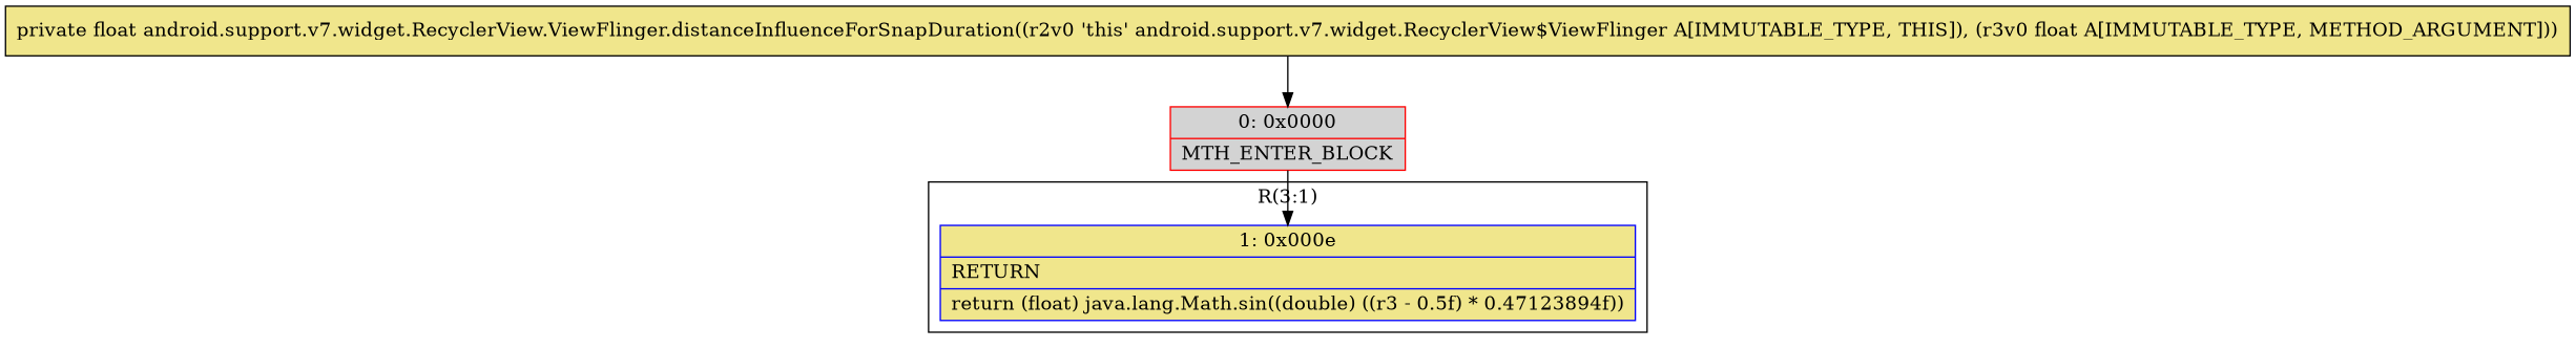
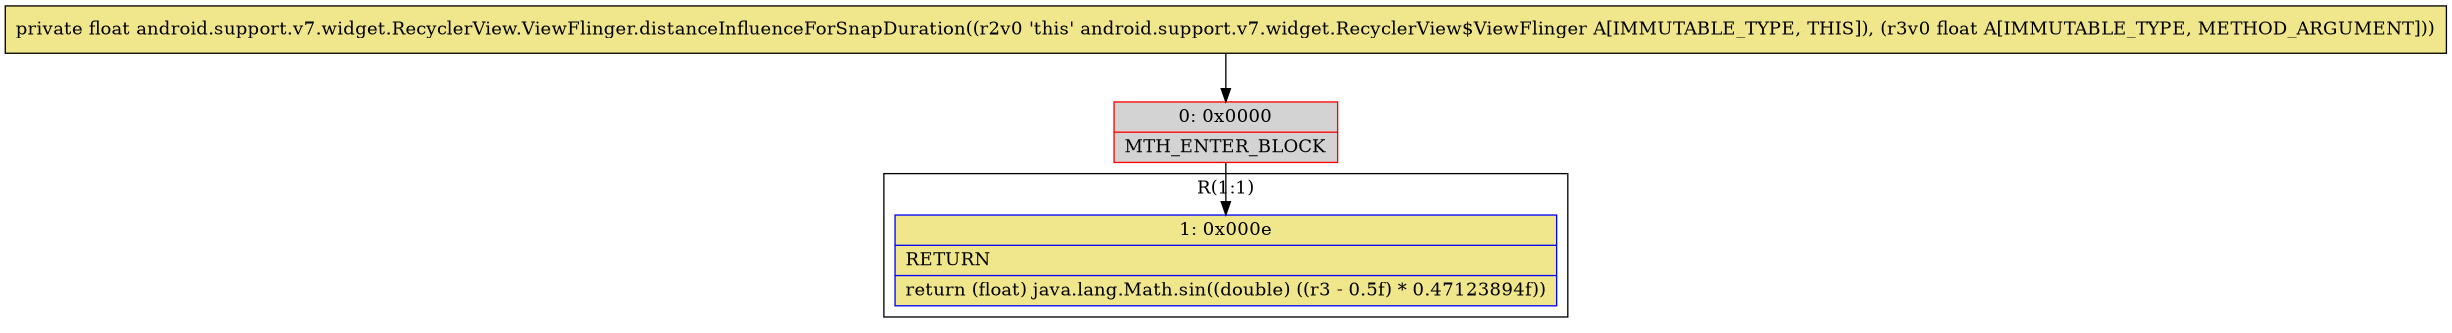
  digraph {
    node [shape=record style=filled fillcolor=khaki]
    n1 [color=blue label="{1\:\ 0x000e|RETURN\l|return (float) java.lang.Math.sin((double) ((r3 \- 0.5f) * 0.47123894f))\l}"]
    n2 [color=red label="{0\:\ 0x0000|MTH_ENTER_BLOCK\l}" fillcolor=lightgrey]
    n3 [label="{private float android.support.v7.widget.RecyclerView.ViewFlinger.distanceInfluenceForSnapDuration((r2v0 'this' android.support.v7.widget.RecyclerView$ViewFlinger A[IMMUTABLE_TYPE, THIS]), (r3v0 float A[IMMUTABLE_TYPE, METHOD_ARGUMENT])) }"]
    subgraph cluster_1 {
-     label="R(3:1)"
+     label="R(1:1)"
      n1
    }
    n2 -> n1
    n3 -> n2
  }
